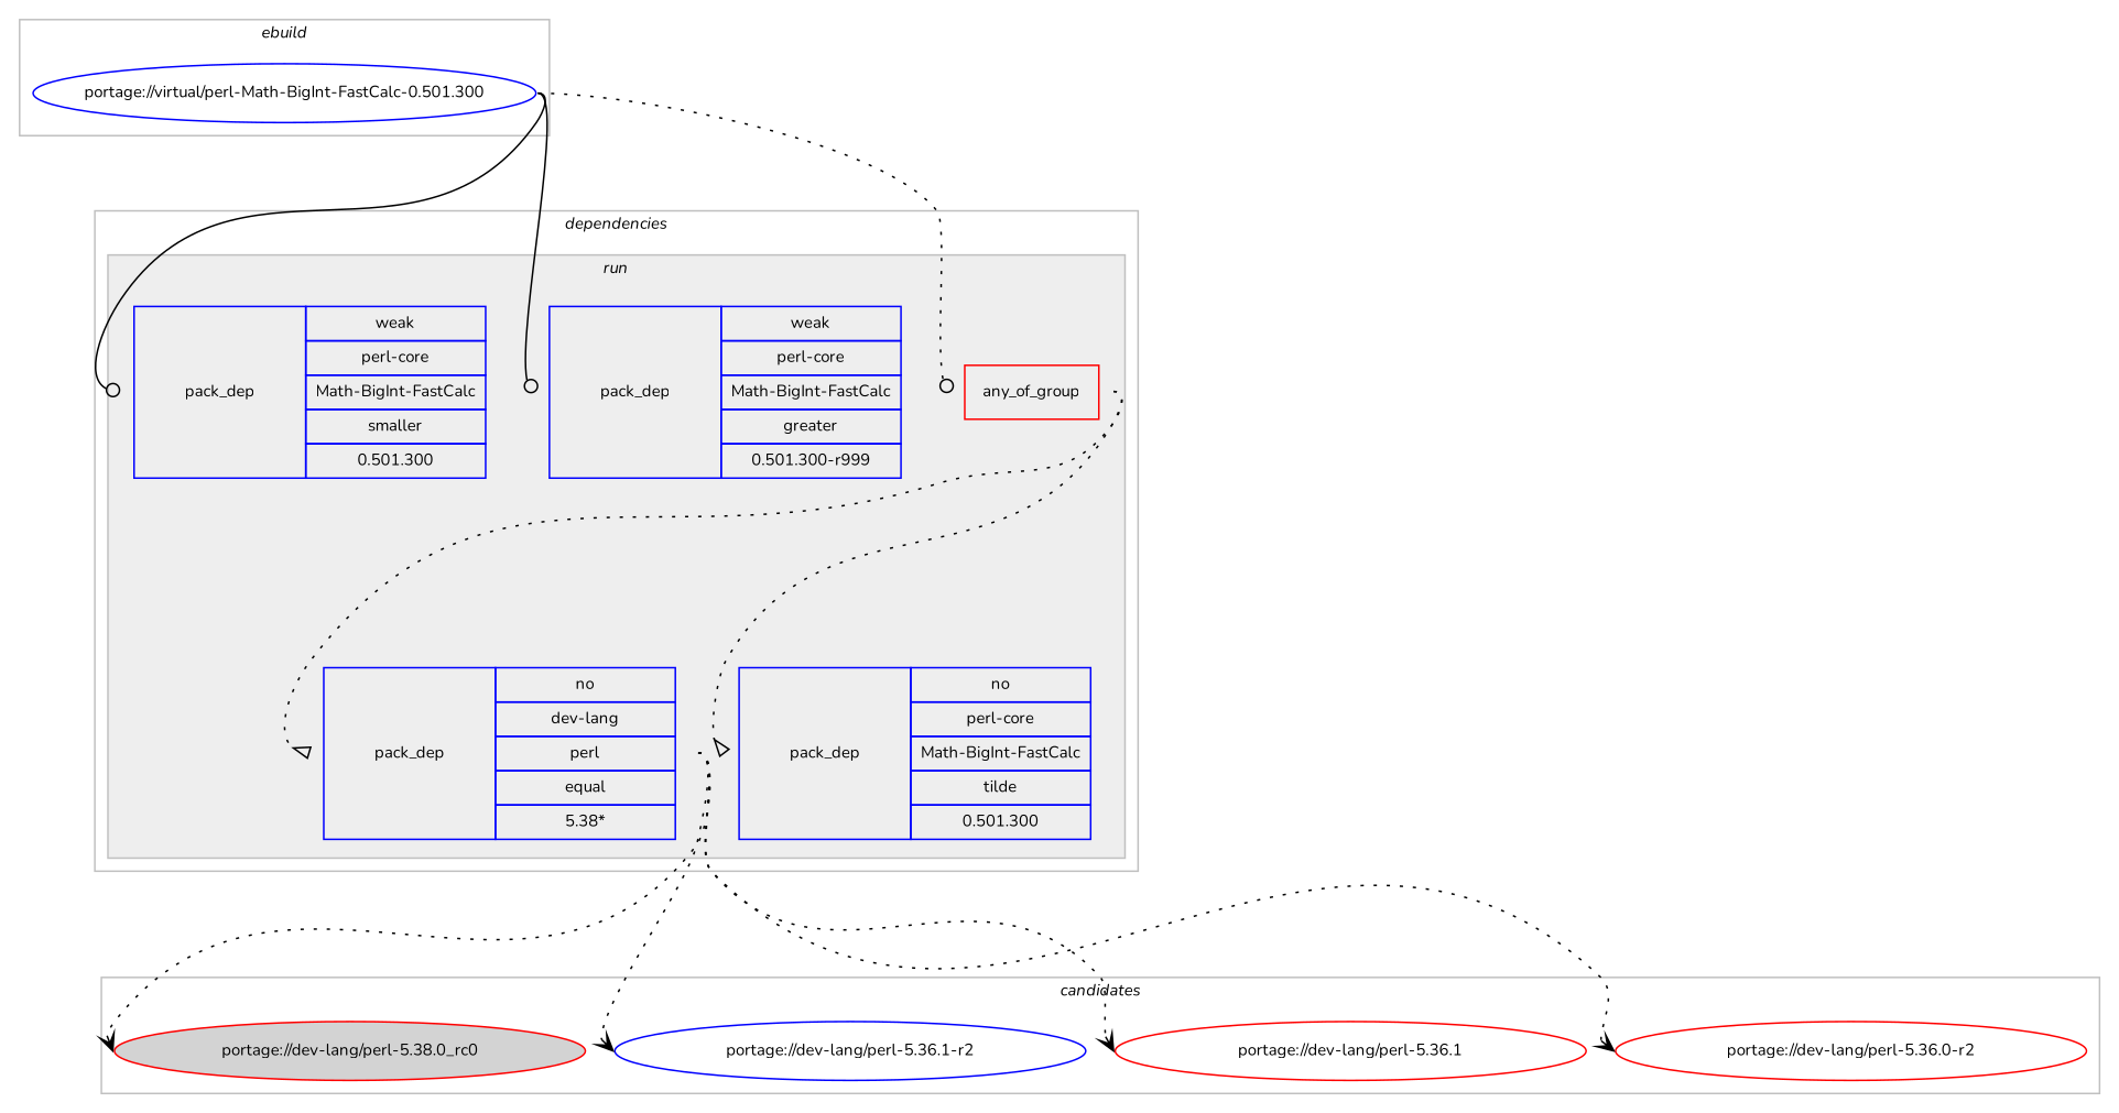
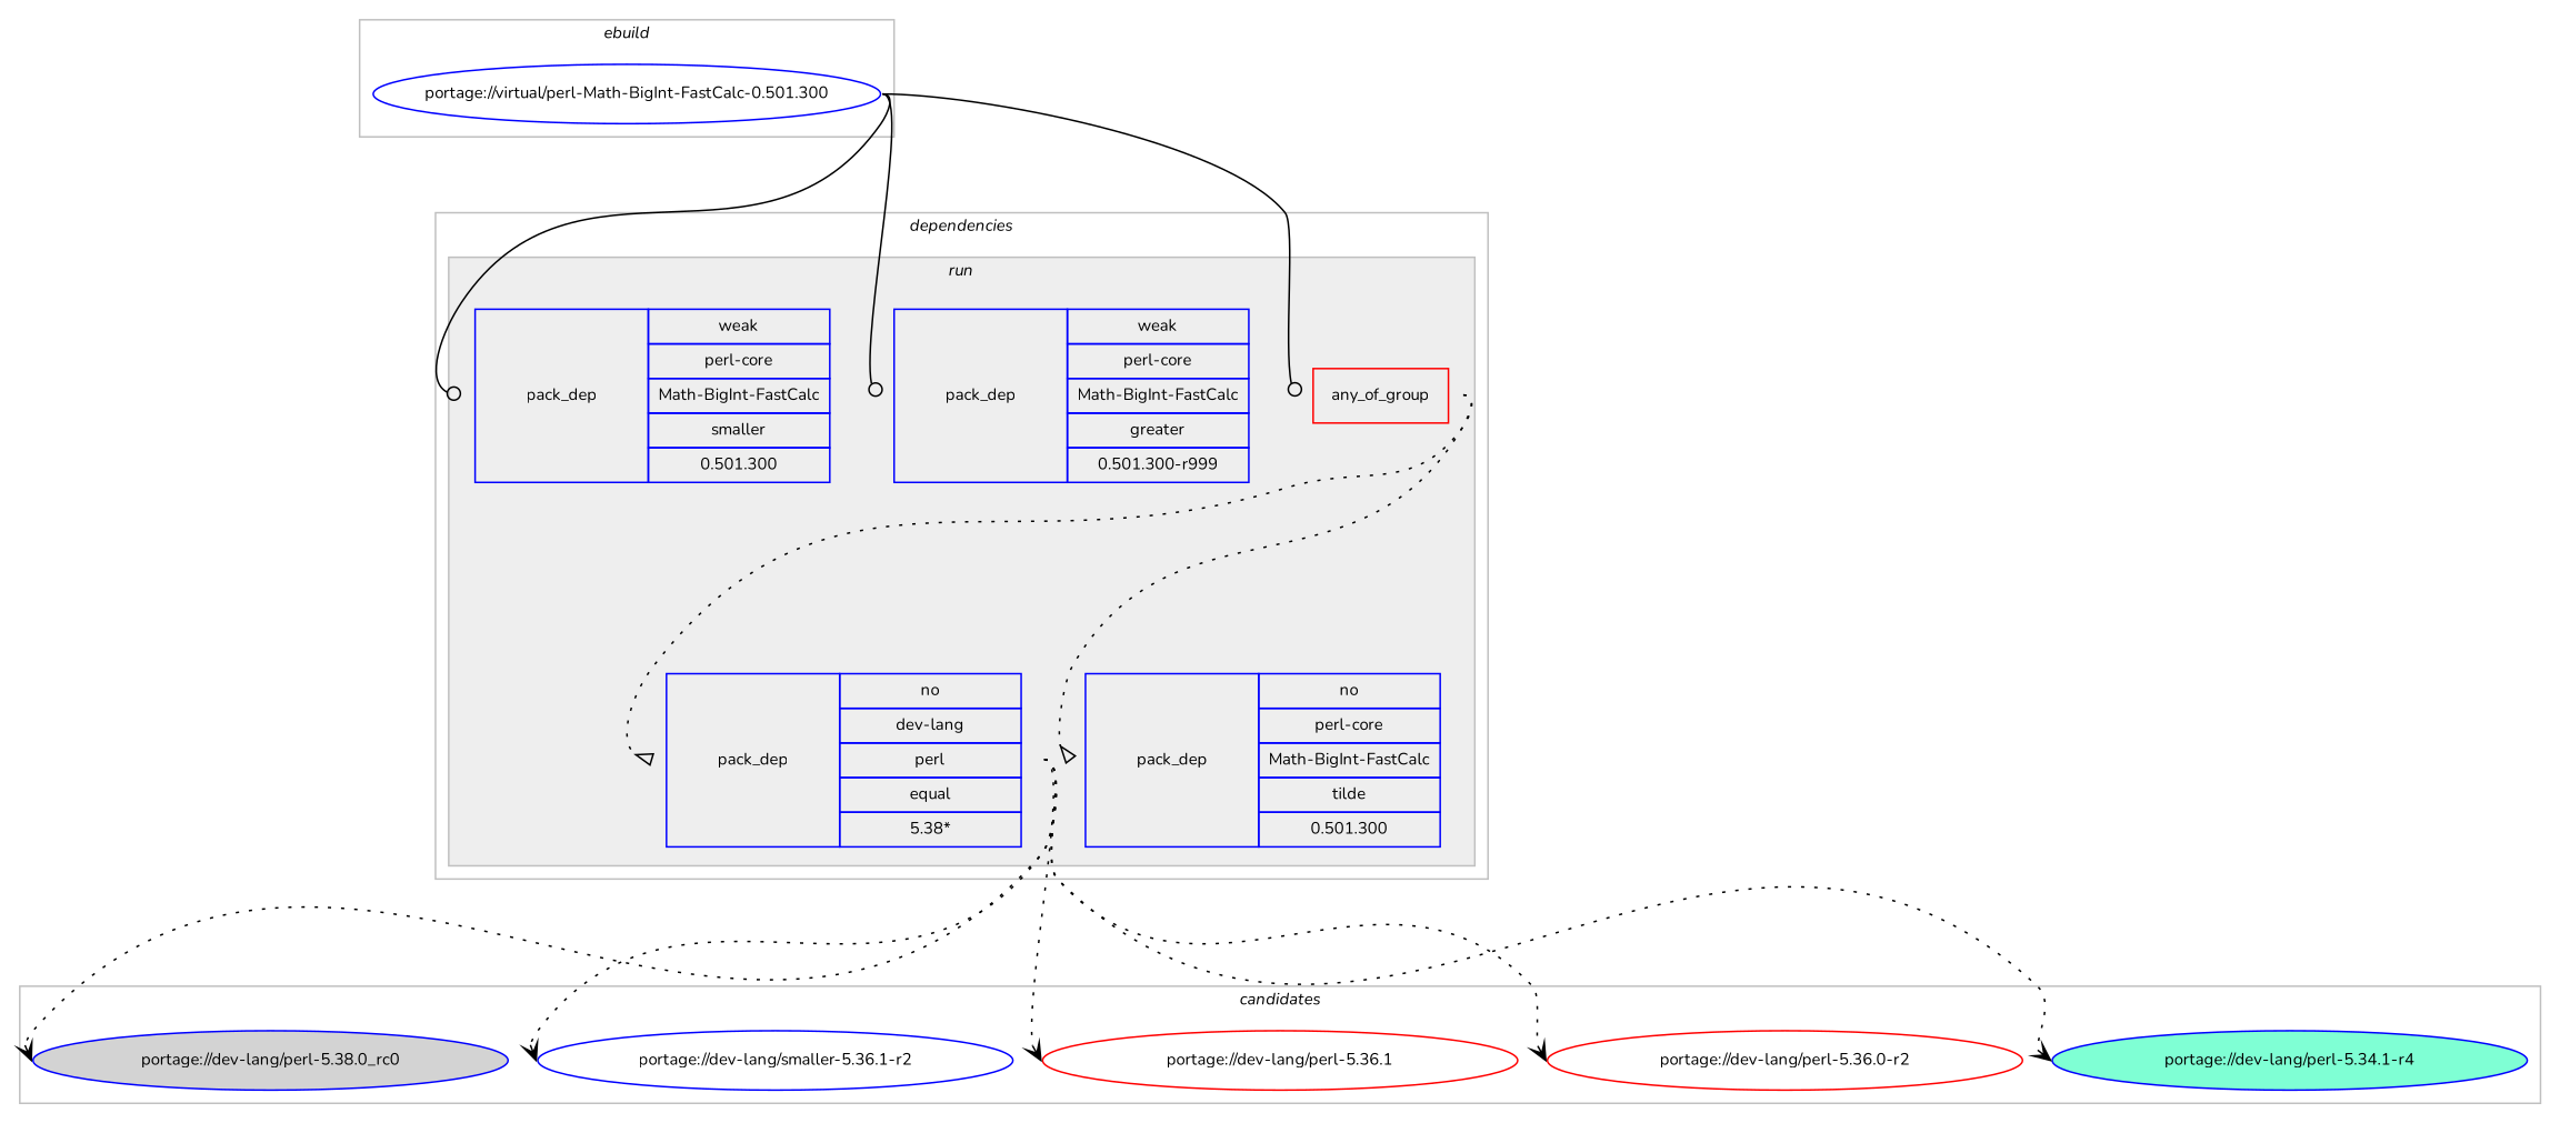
  digraph {
    compound=true
    concentrate=true
    fontname=Nunito
    fontsize=10
    newrank=true
    rankdir=TB
    ranksep=1.5
    node [color=blue fontname=Nunito fontsize=10 style=filled]
    edge [arrowhead=vee fontname=Nunito headport=w style=dotted tailport=e weight=20]
    n1 [fillcolor=white label="portage://virtual/perl-Math-BigInt-FastCalc-0.501.300" width=4]
    n2 [label=<<TABLE BORDER="0" CELLBORDER="1" CELLSPACING="0" CELLPADDING="4" WIDTH="220"><TR><TD ROWSPAN="6" CELLPADDING="30">pack_dep</TD></TR><TR><TD WIDTH="110">no</TD></TR><TR><TD>dev-lang</TD></TR><TR><TD>perl</TD></TR><TR><TD>equal</TD></TR><TR><TD>5.38*</TD></TR></TABLE>> shape=none style=""]
    n3 [label=<<TABLE BORDER="0" CELLBORDER="1" CELLSPACING="0" CELLPADDING="4" WIDTH="220"><TR><TD ROWSPAN="6" CELLPADDING="30">pack_dep</TD></TR><TR><TD WIDTH="110">no</TD></TR><TR><TD>perl-core</TD></TR><TR><TD>Math-BigInt-FastCalc</TD></TR><TR><TD>tilde</TD></TR><TR><TD>0.501.300</TD></TR></TABLE>> shape=none style=""]
    n4 [color=red label=<<TABLE BORDER="0" CELLBORDER="1" CELLSPACING="0" CELLPADDING="4"><TR><TD CELLPADDING="10">any_of_group</TD></TR></TABLE>> shape=none style=""]
    n5 [label=<<TABLE BORDER="0" CELLBORDER="1" CELLSPACING="0" CELLPADDING="4" WIDTH="220"><TR><TD ROWSPAN="6" CELLPADDING="30">pack_dep</TD></TR><TR><TD WIDTH="110">weak</TD></TR><TR><TD>perl-core</TD></TR><TR><TD>Math-BigInt-FastCalc</TD></TR><TR><TD>greater</TD></TR><TR><TD>0.501.300-r999</TD></TR></TABLE>> shape=none style=""]
    n6 [label=<<TABLE BORDER="0" CELLBORDER="1" CELLSPACING="0" CELLPADDING="4" WIDTH="220"><TR><TD ROWSPAN="6" CELLPADDING="30">pack_dep</TD></TR><TR><TD WIDTH="110">weak</TD></TR><TR><TD>perl-core</TD></TR><TR><TD>Math-BigInt-FastCalc</TD></TR><TR><TD>smaller</TD></TR><TR><TD>0.501.300</TD></TR></TABLE>> shape=none style=""]
+   n7 [fillcolor=aquamarine label="portage://dev-lang/perl-5.34.1-r4" width=4]
    n8 [color=red fillcolor=white label="portage://dev-lang/perl-5.36.0-r2" width=4]
    n9 [color=red fillcolor=white label="portage://dev-lang/perl-5.36.1" width=4]
-   n10 [fillcolor=white label="portage://dev-lang/perl-5.36.1-r2" width=4]
-   n11 [color=red fillcolor=lightgrey label="portage://dev-lang/perl-5.38.0_rc0" width=4]
+   n10 [fillcolor=white label="portage://dev-lang/smaller-5.36.1-r2" width=4]
+   n11 [fillcolor=lightgrey label="portage://dev-lang/perl-5.38.0_rc0" width=4]
    subgraph cluster_1 {
      color=gray
      label=<<i>ebuild</i>>
      rank=same
      n1
    }
    subgraph cluster_2 {
      color=gray
      label=<<i>dependencies</i>>
      subgraph cluster_3 {
        color=gray
        fillcolor="#eeeeee"
        label=<<i>compile</i>>
        style=filled
      }
      subgraph cluster_4 {
        color=gray
        fillcolor="#eeeeee"
        label=<<i>compile and run</i>>
        style=filled
      }
      subgraph cluster_5 {
        color=gray
        fillcolor="#eeeeee"
        label=<<i>run</i>>
        style=filled
        subgraph sub_6 {
          color=gray
          fillcolor="#eeeeee"
          label=<<i>run</i>>
          style=filled
          n4
          subgraph sub_7 {
            color=gray
            fillcolor="#eeeeee"
            label=<<i>run</i>>
            style=filled
            n2
          }
          subgraph sub_8 {
            color=gray
            fillcolor="#eeeeee"
            label=<<i>run</i>>
            style=filled
            n3
          }
        }
        subgraph sub_9 {
          color=gray
          fillcolor="#eeeeee"
          label=<<i>run</i>>
          style=filled
          n5
        }
        subgraph sub_10 {
          color=gray
          fillcolor="#eeeeee"
          label=<<i>run</i>>
          style=filled
          n6
        }
      }
    }
    subgraph cluster_11 {
      color=gray
      label=<<i>candidates</i>>
      rank=same
      subgraph sub_12 {
        color=black
        label=<<i>candidates</i>>
        nodesep=1
        rank=same
+       n7
        n8
        n9
        n10
        n11
      }
      subgraph sub_13 {
        color=black
        label=<<i>candidates</i>>
        nodesep=1
        rank=same
      }
      subgraph sub_14 {
        color=black
        label=<<i>candidates</i>>
        nodesep=1
        rank=same
      }
      subgraph sub_15 {
        color=black
        label=<<i>candidates</i>>
        nodesep=1
        rank=same
      }
    }
-   n1 -> n4 [arrowhead=odot]
+   n1 -> n4 [arrowhead=odot style=solid]
    n1 -> n5 [arrowhead=odot style=solid]
    n1 -> n6 [arrowhead=odot style=solid]
+   n2 -> n7 [weight=100]
    n2 -> n8 [weight=100]
    n2 -> n9 [weight=100]
    n2 -> n10 [weight=100]
    n2 -> n11 [weight=100]
    n4 -> n2 [arrowhead=oinv]
    n4 -> n3 [arrowhead=oinv]
  }
